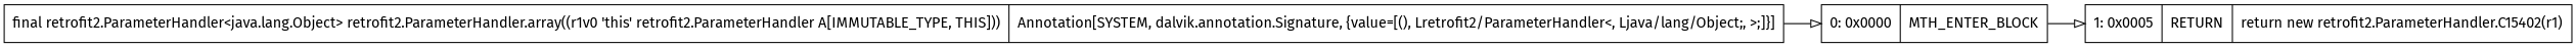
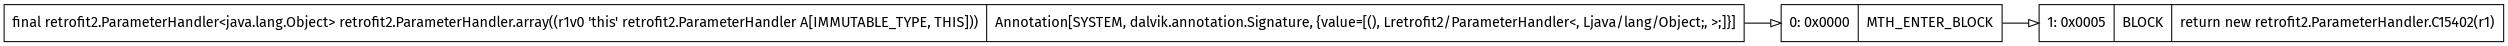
  digraph {
    rankdir=LR
    fontname="Fira Sans"
    node [shape=record fontname="Fira Sans"]
    edge [arrowhead=onormal fontname="Fira Sans"]
    n1 [label="{0\:\ 0x0000|MTH_ENTER_BLOCK\l}"]
-   n2 [label="{1\:\ 0x0005|RETURN\l|return new retrofit2.ParameterHandler.C15402(r1)\l}"]
+   n2 [label="{1\:\ 0x0005|BLOCK\l|return new retrofit2.ParameterHandler.C15402(r1)\l}"]
    n3 [label="{final retrofit2.ParameterHandler\<java.lang.Object\> retrofit2.ParameterHandler.array((r1v0 'this' retrofit2.ParameterHandler A[IMMUTABLE_TYPE, THIS]))  | Annotation[SYSTEM, dalvik.annotation.Signature, \{value=[(), Lretrofit2\/ParameterHandler\<, Ljava\/lang\/Object;, \>;]\}]\l}"]
    n1 -> n2
    n3 -> n1
  }
